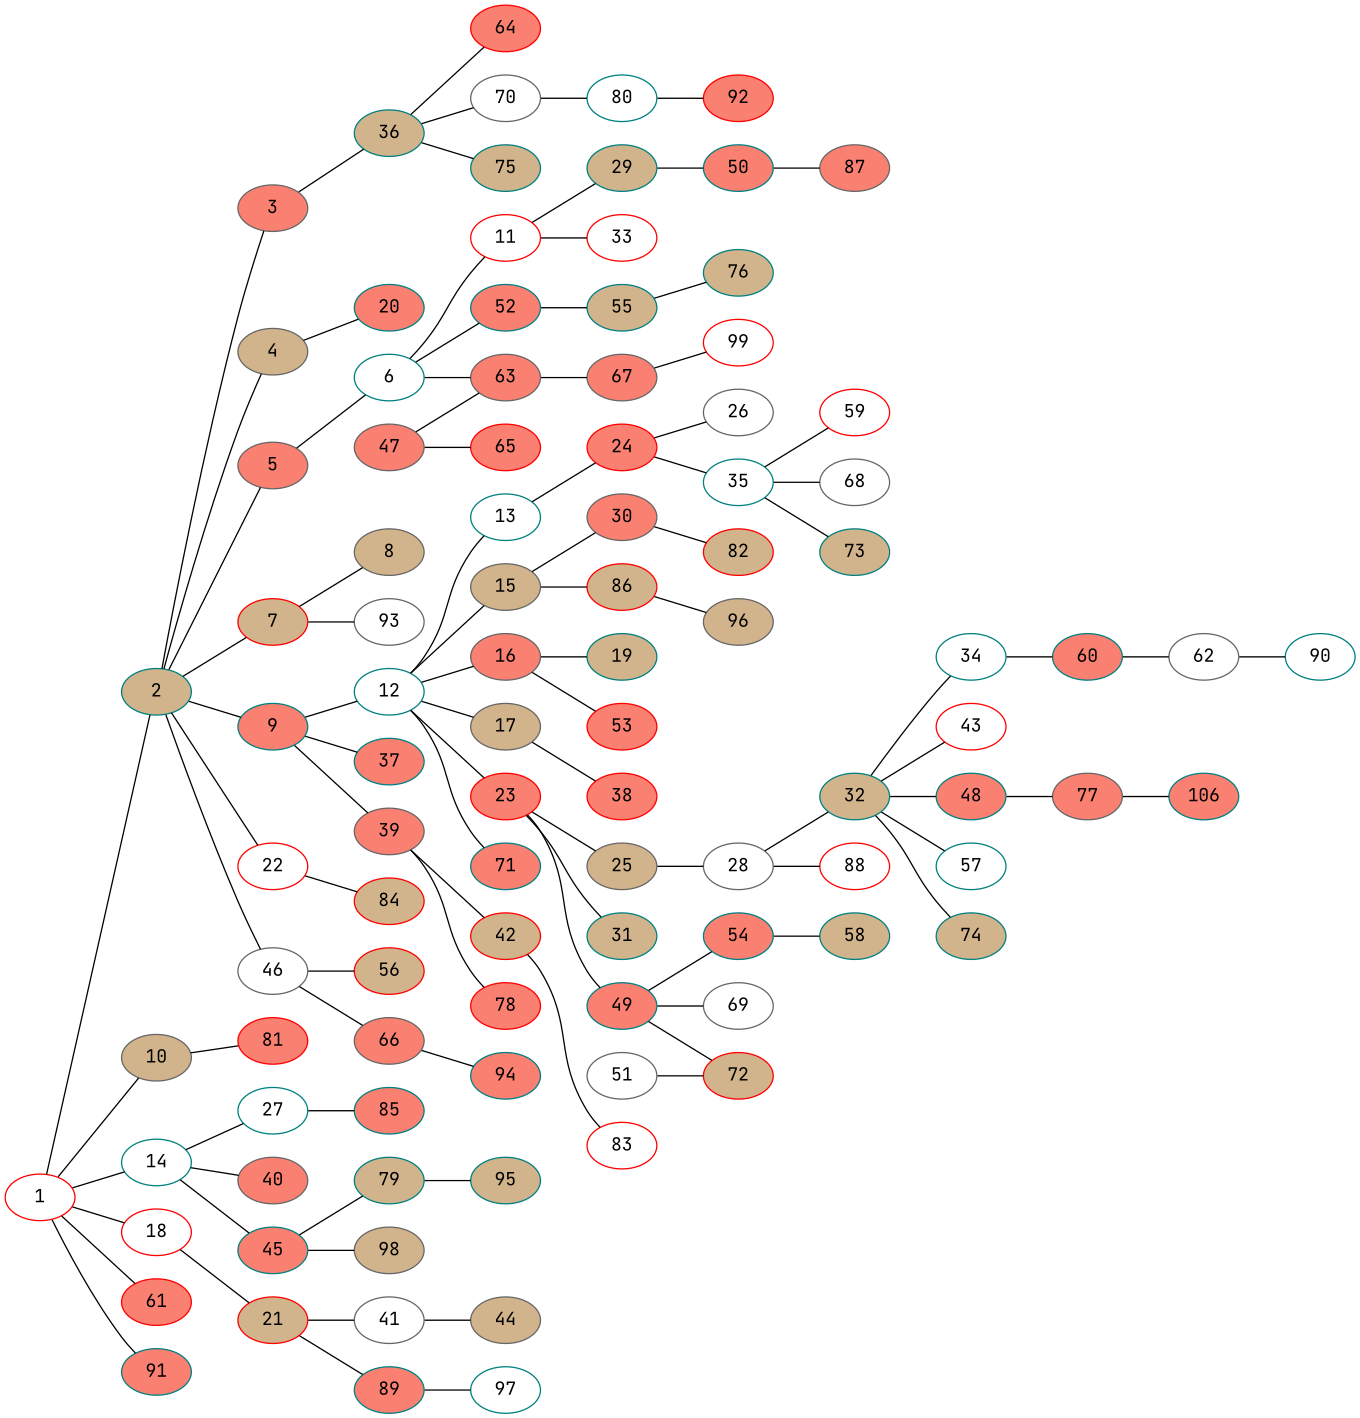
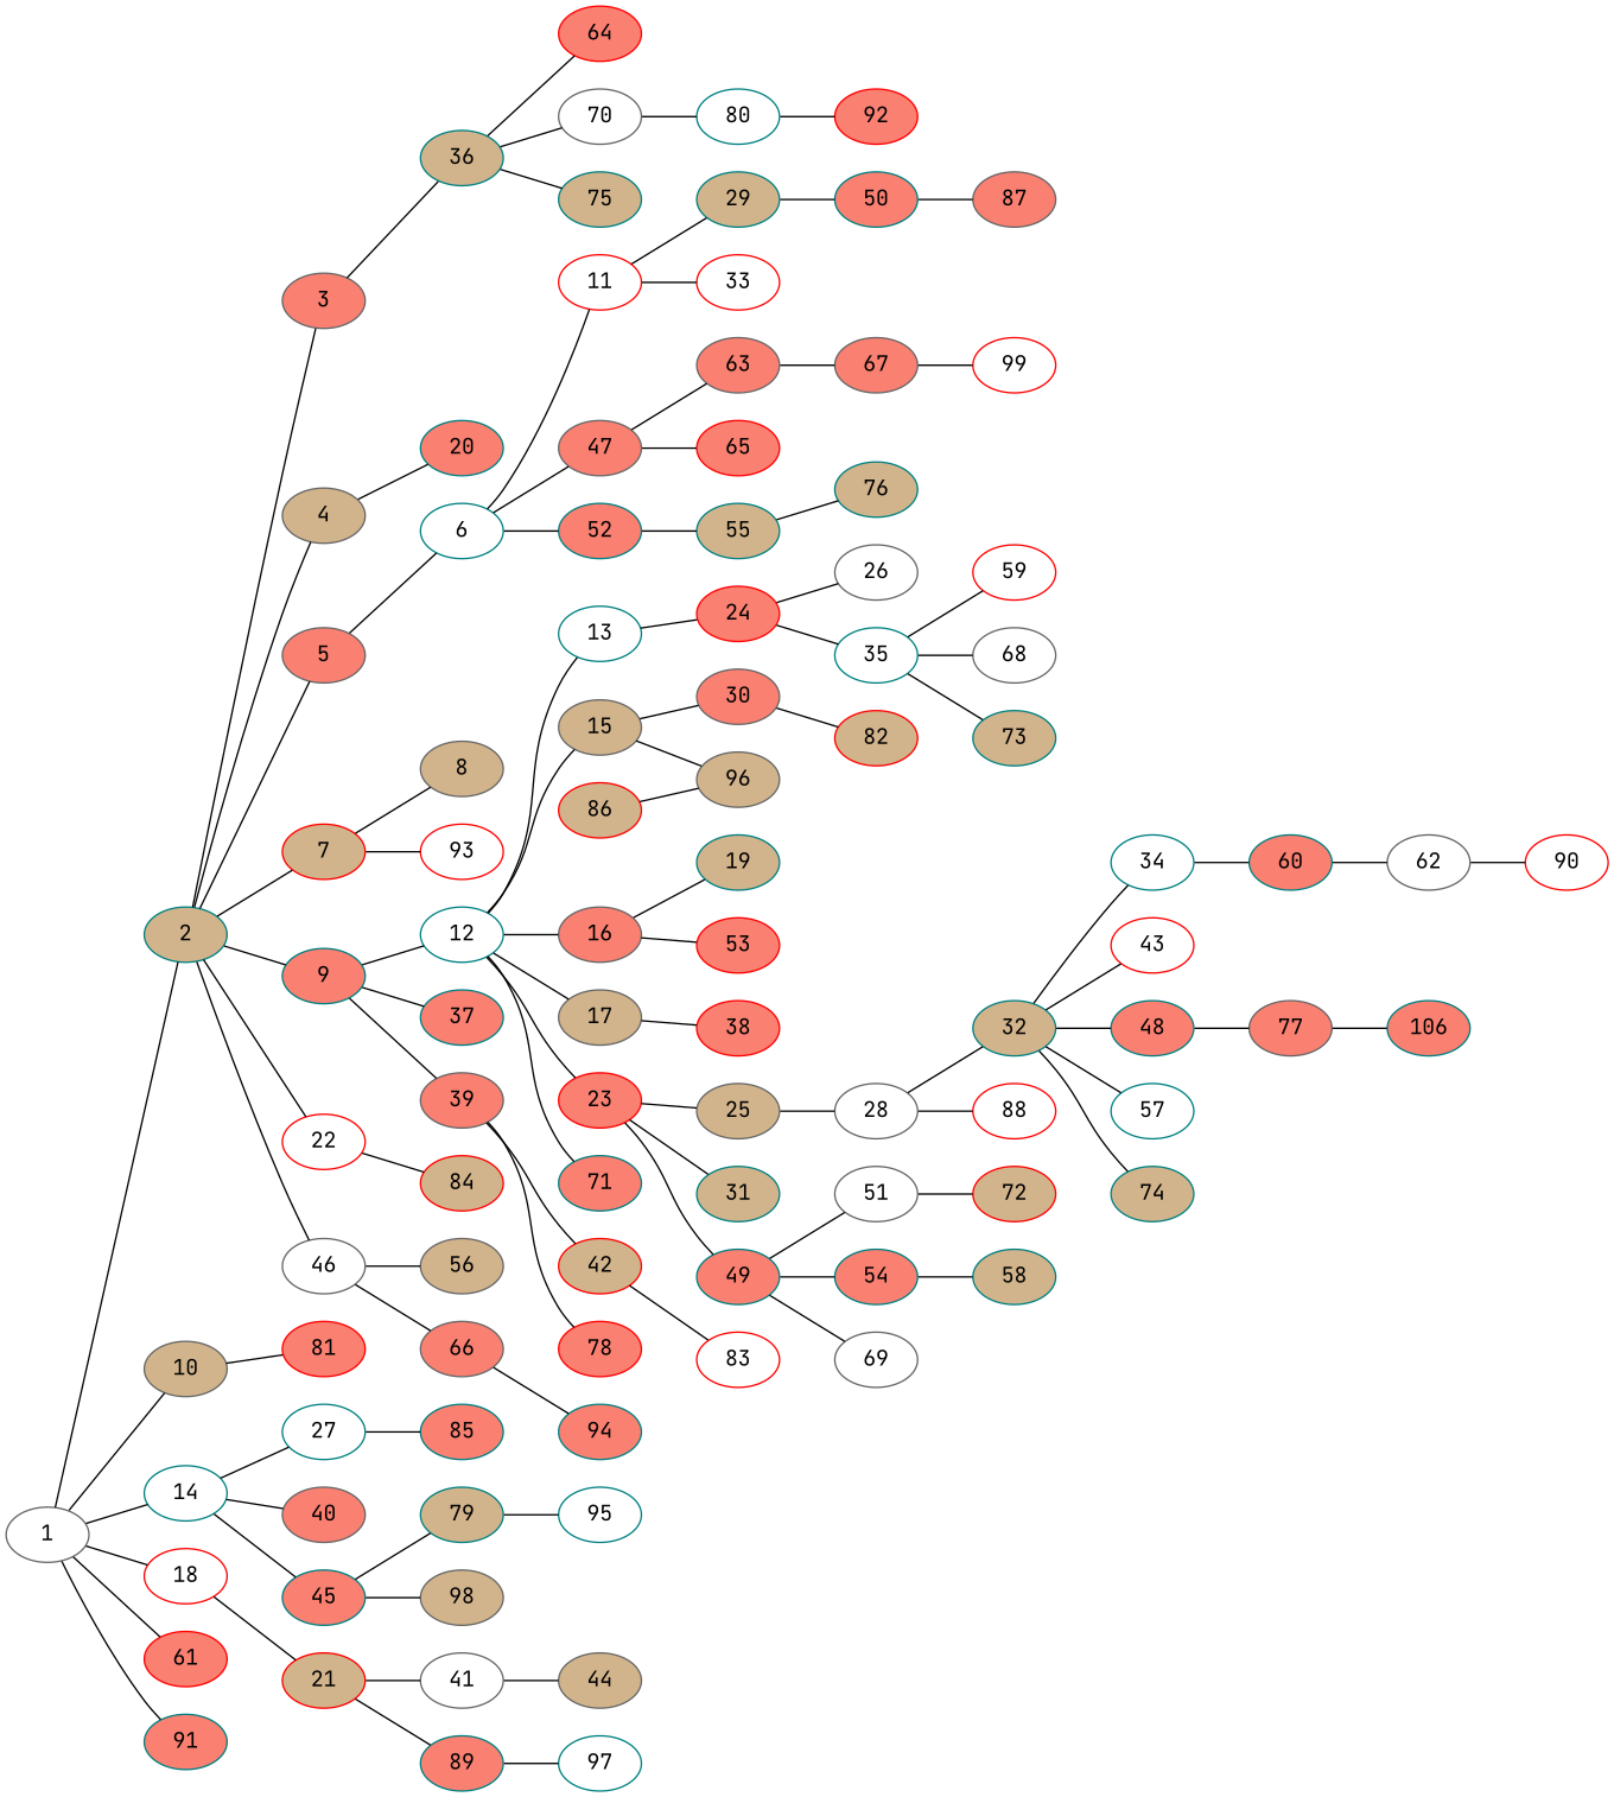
  graph {
    fontname="JetBrains Mono"
    rankdir=LR
    node [color=teal fillcolor=salmon fontname="JetBrains Mono" style=filled]
    edge [fontname="JetBrains Mono"]
-   1 [color=red fillcolor=white]
+   1 [color=gray40 fillcolor=white]
    2 [fillcolor=tan]
    10 [color=gray40 fillcolor=tan]
    14 [fillcolor=white]
    18 [color=red fillcolor=white]
    61 [color=red]
    91
    3 [color=gray40]
    4 [color=gray40 fillcolor=tan]
    5 [color=gray40]
    7 [color=red fillcolor=tan]
    9
    22 [color=red fillcolor=white]
    46 [color=gray40 fillcolor=white]
    81 [color=red]
    27 [fillcolor=white]
    40 [color=gray40]
    45
    21 [color=red fillcolor=tan]
    36 [fillcolor=tan]
    20
    6 [fillcolor=white]
    8 [color=gray40 fillcolor=tan]
-   93 [color=gray40 fillcolor=white]
+   93 [color=red fillcolor=white]
    12 [fillcolor=white]
    37
    39 [color=gray40]
    84 [color=red fillcolor=tan]
-   56 [color=red fillcolor=tan]
+   56 [color=gray40 fillcolor=tan]
    66 [color=gray40]
    64 [color=red]
    70 [color=gray40 fillcolor=white]
    75 [fillcolor=tan]
    11 [color=red fillcolor=white]
    47 [color=gray40]
    52
    29 [fillcolor=tan]
    33 [color=red fillcolor=white]
    63 [color=gray40]
    65 [color=red]
    55 [fillcolor=tan]
    13 [fillcolor=white]
    15 [color=gray40 fillcolor=tan]
    16 [color=gray40]
    17 [color=gray40 fillcolor=tan]
    23 [color=red]
    71
    42 [color=red fillcolor=tan]
    78 [color=red]
    50
    24 [color=red]
    30 [color=gray40]
    86 [color=red fillcolor=tan]
    19 [fillcolor=tan]
    53 [color=red]
    38 [color=red]
    25 [color=gray40 fillcolor=tan]
    31 [fillcolor=tan]
    49
    26 [color=gray40 fillcolor=white]
    35 [fillcolor=white]
    85
    79 [fillcolor=tan]
    98 [color=gray40 fillcolor=tan]
    82 [color=red fillcolor=tan]
    96 [color=gray40 fillcolor=tan]
    41 [color=gray40 fillcolor=white]
    89
    44 [color=gray40 fillcolor=tan]
    28 [color=gray40 fillcolor=white]
    51 [color=gray40 fillcolor=white]
    54
    69 [color=gray40 fillcolor=white]
    59 [color=red fillcolor=white]
    68 [color=gray40 fillcolor=white]
    73 [fillcolor=tan]
    32 [fillcolor=tan]
    88 [color=red fillcolor=white]
    34 [fillcolor=white]
    43 [color=red fillcolor=white]
    48
    57 [fillcolor=white]
    74 [fillcolor=tan]
    87 [color=gray40]
    60
    77 [color=gray40]
    62 [color=gray40 fillcolor=white]
    80 [fillcolor=white]
    83 [color=red fillcolor=white]
-   95 [fillcolor=tan]
+   95 [fillcolor=white]
    94
    67 [color=gray40]
    n93 [label=106]
    72 [color=red fillcolor=tan]
    58 [fillcolor=tan]
    76 [fillcolor=tan]
-   90 [fillcolor=white]
+   90 [color=red fillcolor=white]
    97 [fillcolor=white]
    99 [color=red fillcolor=white]
    92 [color=red]
    1 -- 2
    1 -- 10
    1 -- 14
    1 -- 18
    1 -- 61
    1 -- 91
    2 -- 3
    2 -- 4
    2 -- 5
    2 -- 7
    2 -- 9
    2 -- 22
    2 -- 46
    10 -- 81
    14 -- 27
    14 -- 40
    14 -- 45
    18 -- 21
    3 -- 36
    4 -- 20
    5 -- 6
    7 -- 8
    7 -- 93
    9 -- 12
    9 -- 37
    9 -- 39
    22 -- 84
    46 -- 56
    46 -- 66
    27 -- 85
    45 -- 79
    45 -- 98
    21 -- 41
    21 -- 89
    36 -- 64
    36 -- 70
    36 -- 75
    6 -- 11
-   6 -- 63
+   6 -- 47
    6 -- 52
    12 -- 13
    12 -- 15
    12 -- 16
    12 -- 17
    12 -- 23
    12 -- 71
    39 -- 42
    39 -- 78
    66 -- 94
    70 -- 80
    11 -- 29
    11 -- 33
    47 -- 63
    47 -- 65
    52 -- 55
    29 -- 50
    63 -- 67
    55 -- 76
    13 -- 24
    15 -- 30
-   15 -- 86
+   15 -- 96
    16 -- 19
    16 -- 53
    17 -- 38
    23 -- 25
    23 -- 31
    23 -- 49
    42 -- 83
    50 -- 87
    24 -- 26
    24 -- 35
    30 -- 82
    86 -- 96
    25 -- 28
-   49 -- 72
+   49 -- 51
    49 -- 54
    49 -- 69
    35 -- 59
    35 -- 68
    35 -- 73
    79 -- 95
    41 -- 44
    89 -- 97
    28 -- 32
    28 -- 88
    51 -- 72
    54 -- 58
    32 -- 34
    32 -- 43
    32 -- 48
    32 -- 57
    32 -- 74
    34 -- 60
    48 -- 77
    60 -- 62
    77 -- n93
    62 -- 90
    80 -- 92
    67 -- 99
  }
